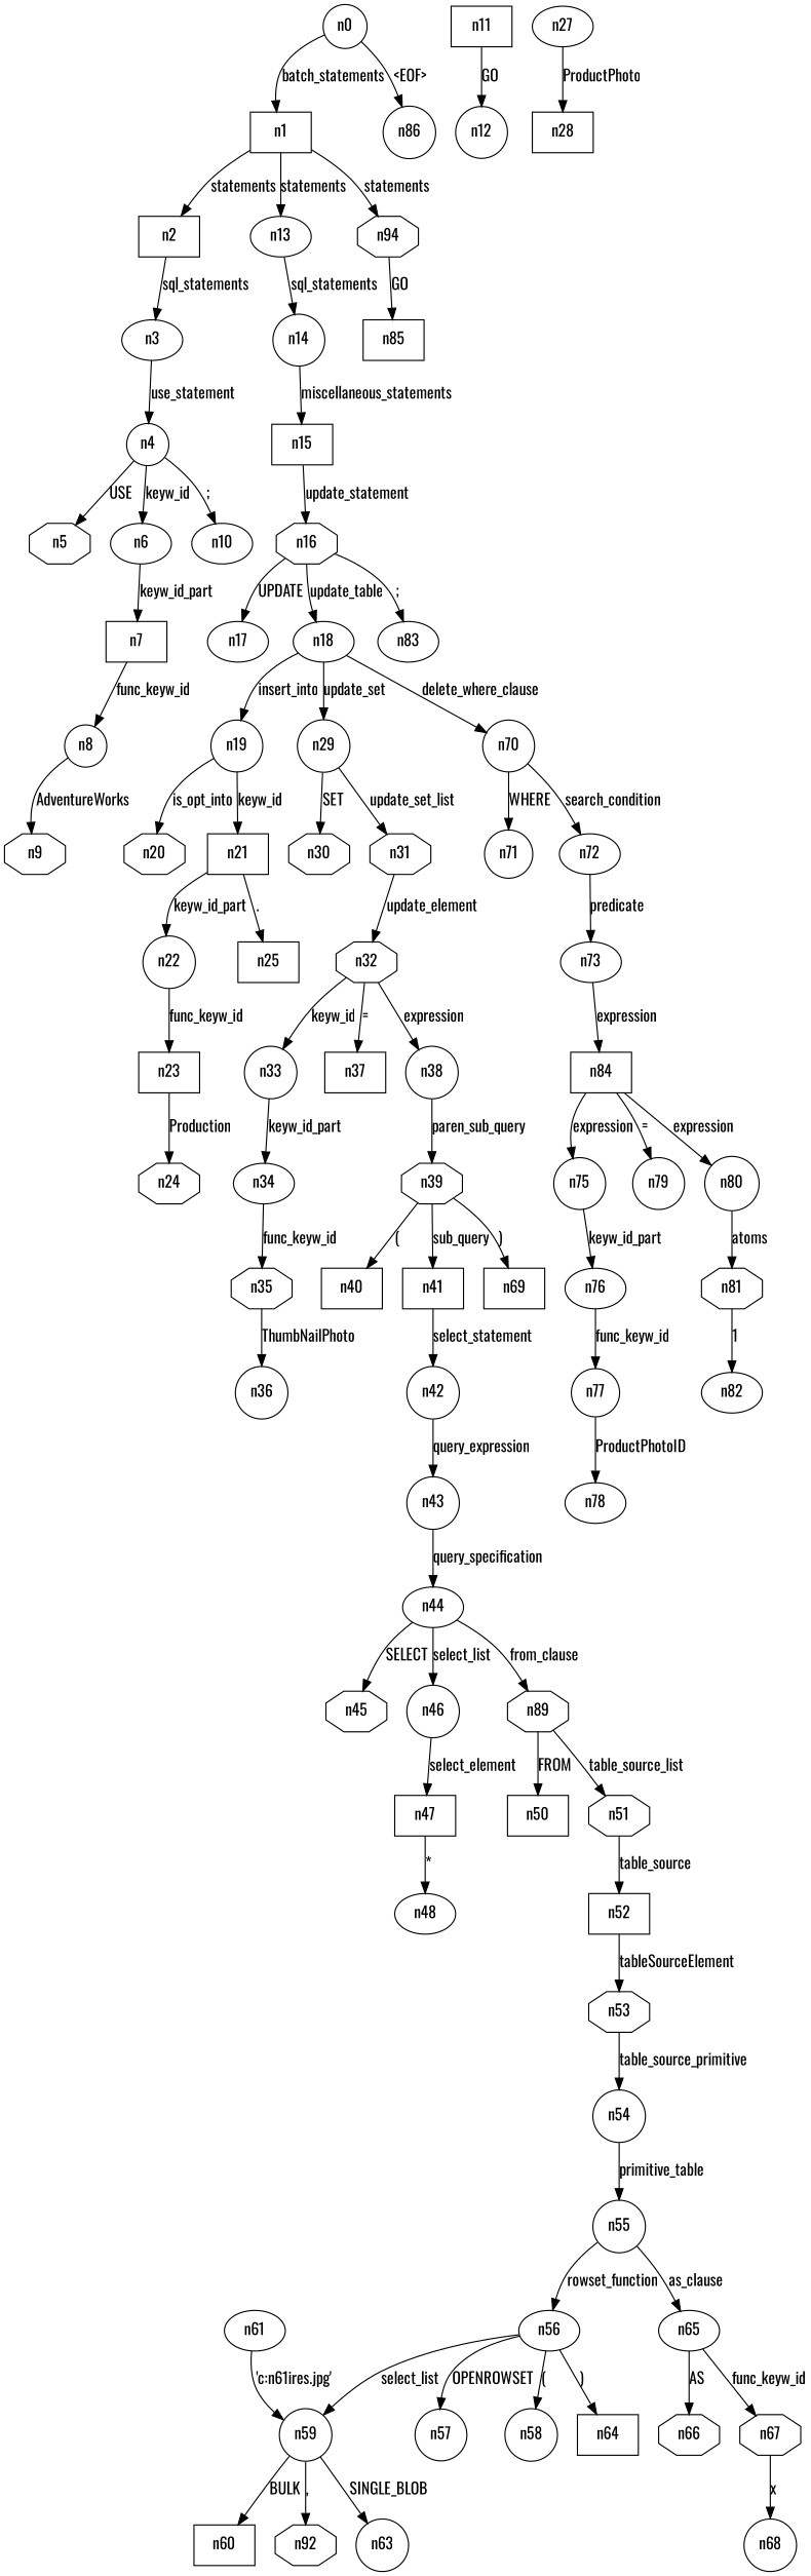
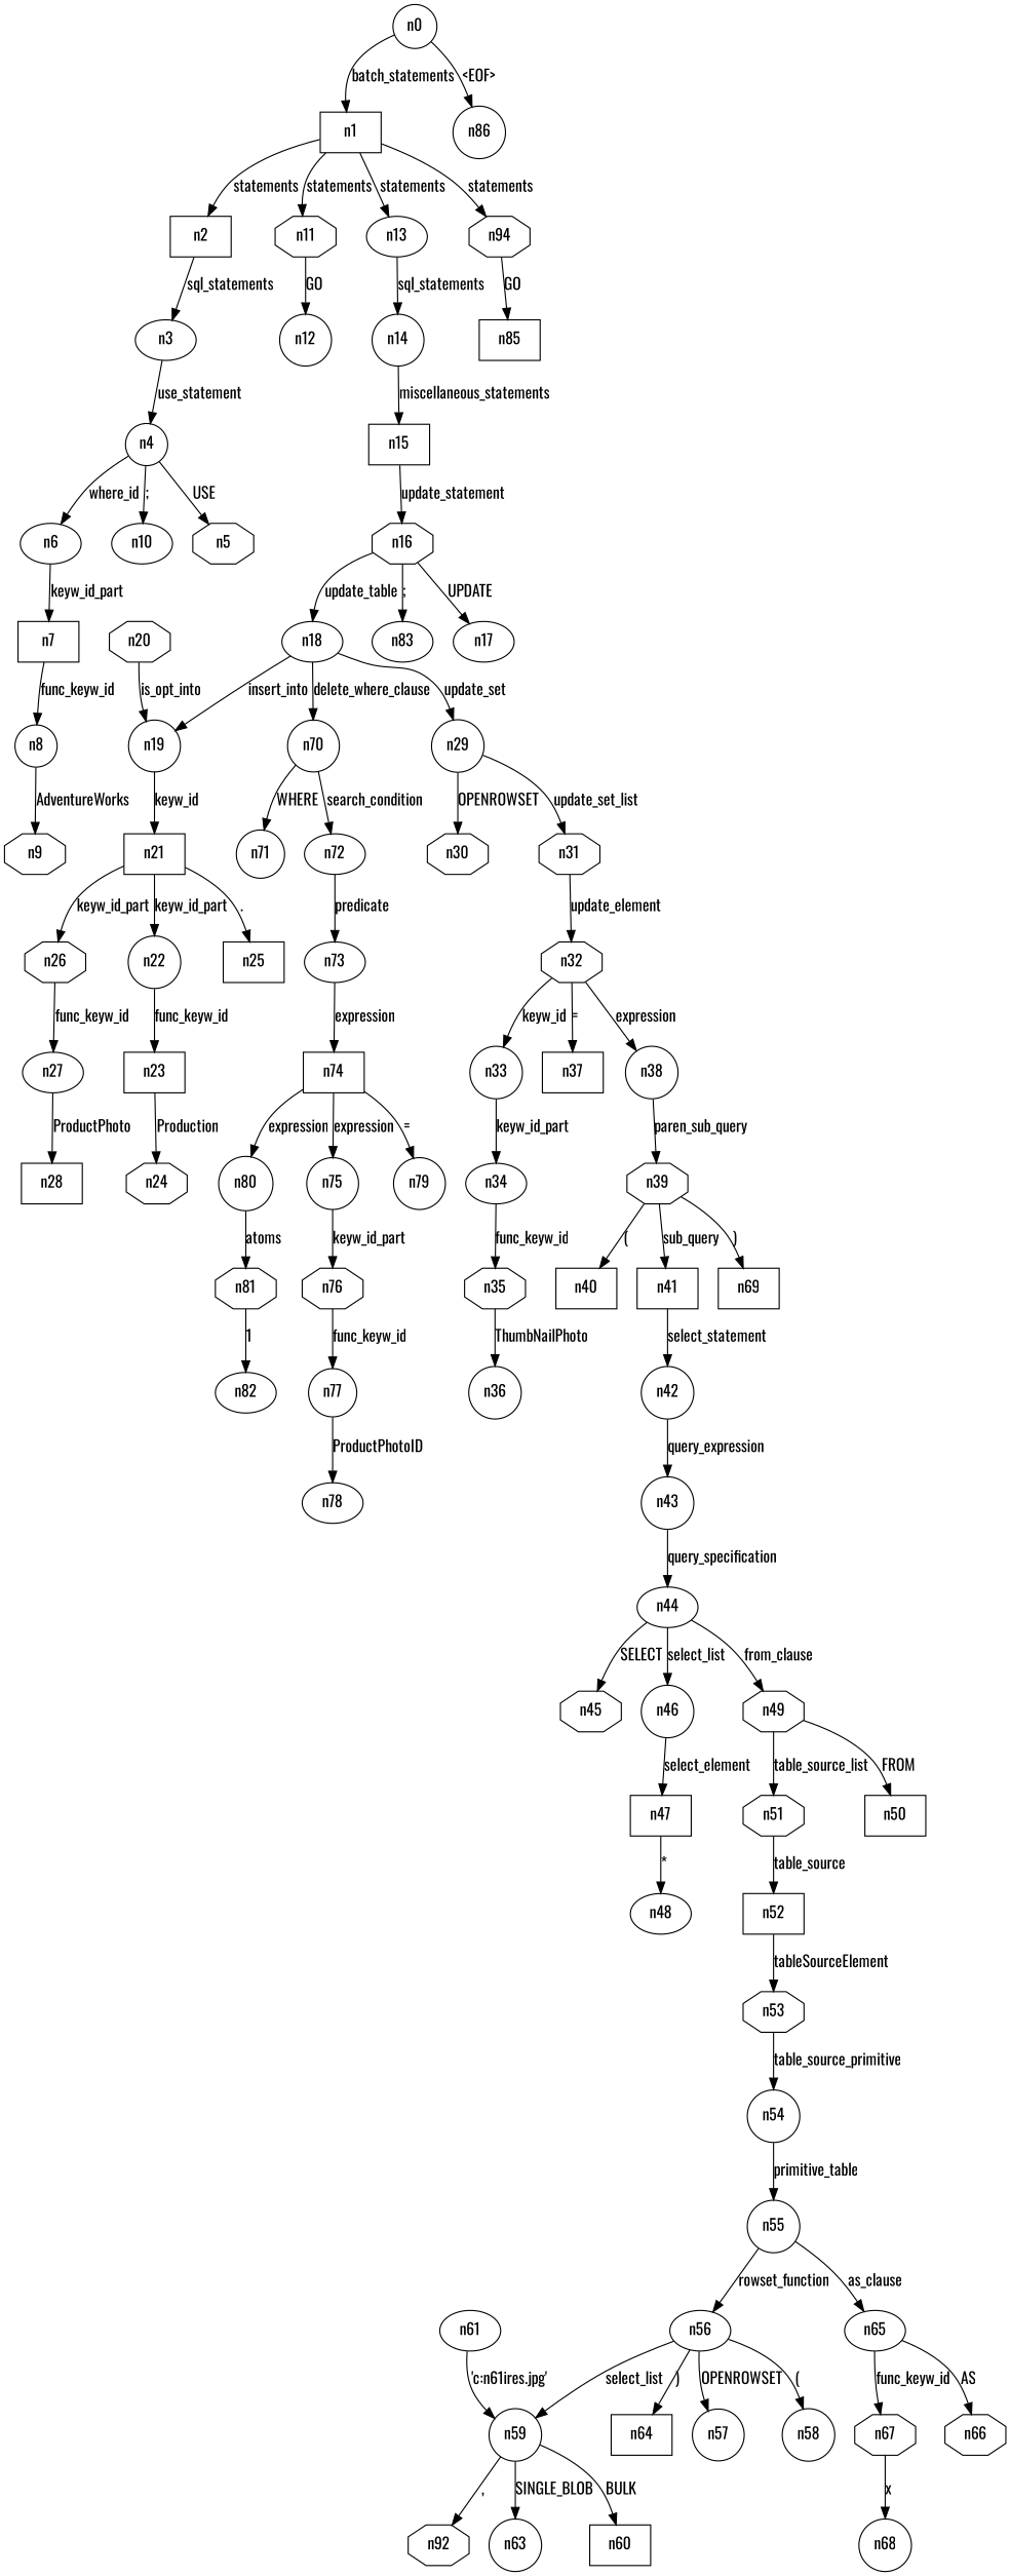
  digraph {
    fontname=Oswald
    node [fontname=Oswald shape=circle]
    edge [fontname=Oswald]
    n1 [shape=box]
    n0
    n86
    n2 [shape=box]
-   n11 [shape=box]
+   n11 [shape=octagon]
    n13 [shape=ellipse]
    n84 [label=n94 shape=octagon]
    n3 [shape=ellipse]
    n12
    n14
    n85 [shape=box]
    n4
    n5 [shape=octagon]
    n6 [shape=ellipse]
    n10 [shape=ellipse]
    n7 [shape=box]
    n8
    n9 [shape=octagon]
    n15 [shape=box]
    n16 [shape=octagon]
    n17 [shape=ellipse]
    n18 [shape=ellipse]
    n83 [shape=ellipse]
    n19
    n29
    n70
    n20 [shape=octagon]
    n21 [shape=box]
    n30 [shape=octagon]
    n31 [shape=octagon]
    n71
    n72 [shape=ellipse]
    n22
    n25 [shape=box]
+   n26 [shape=octagon]
    n23 [shape=box]
    n27 [shape=ellipse]
    n24 [shape=octagon]
    n28 [shape=box]
    n32 [shape=octagon]
    n33
    n37 [shape=box]
    n38
    n34 [shape=ellipse]
    n39 [shape=octagon]
    n35 [shape=octagon]
    n36
    n40 [shape=box]
    n41 [shape=box]
    n69 [shape=box]
    n42
    n43
    n44 [shape=ellipse]
    n45 [shape=octagon]
    n46
-   n49 [shape=octagon label=n89]
+   n49 [shape=octagon]
    n47 [shape=box]
    n50 [shape=box]
    n51 [shape=octagon]
    n48 [shape=ellipse]
    n52 [shape=box]
    n53 [shape=octagon]
    n54
    n55
    n56 [shape=ellipse]
    n65 [shape=ellipse]
    n57
    n58
    n59
    n64 [shape=box]
    n66 [shape=octagon]
    n67 [shape=octagon]
    n60 [shape=box]
    n62 [label=n92 shape=octagon]
    n63
    n61 [shape=ellipse]
    n68
    n73 [shape=ellipse]
-   n74 [shape=box label=n84]
+   n74 [shape=box]
    n75
    n79
    n80
-   n76 [shape=ellipse]
+   n76 [shape=octagon]
    n81 [shape=octagon]
    n77
    n78 [shape=ellipse]
    n82 [shape=ellipse]
    n1 -> n2 [label=statements]
+   n1 -> n11 [label=statements]
    n1 -> n13 [label=statements]
    n1 -> n84 [label=statements]
    n0 -> n1 [label=batch_statements]
    n0 -> n86 [label="<EOF>"]
    n2 -> n3 [label=sql_statements]
    n11 -> n12 [label=GO]
    n13 -> n14 [label=sql_statements]
    n84 -> n85 [label=GO]
    n3 -> n4 [label=use_statement]
    n14 -> n15 [label=miscellaneous_statements]
    n4 -> n5 [label=USE]
-   n4 -> n6 [label=keyw_id]
+   n4 -> n6 [label=where_id]
    n4 -> n10 [label=";"]
    n6 -> n7 [label=keyw_id_part]
    n7 -> n8 [label=func_keyw_id]
    n8 -> n9 [label=AdventureWorks]
    n15 -> n16 [label=update_statement]
    n16 -> n17 [label=UPDATE]
    n16 -> n18 [label=update_table]
    n16 -> n83 [label=";"]
    n18 -> n19 [label=insert_into]
    n18 -> n29 [label=update_set]
    n18 -> n70 [label=delete_where_clause]
-   n19 -> n20 [label=is_opt_into]
+   n20 -> n19 [label=is_opt_into]
    n19 -> n21 [label=keyw_id]
-   n29 -> n30 [label=SET]
+   n29 -> n30 [label=OPENROWSET]
    n29 -> n31 [label=update_set_list]
    n70 -> n71 [label=WHERE]
    n70 -> n72 [label=search_condition]
    n21 -> n22 [label=keyw_id_part]
    n21 -> n25 [label="."]
+   n21 -> n26 [label=keyw_id_part]
    n31 -> n32 [label=update_element]
    n72 -> n73 [label=predicate]
    n22 -> n23 [label=func_keyw_id]
+   n26 -> n27 [label=func_keyw_id]
    n23 -> n24 [label=Production]
    n27 -> n28 [label=ProductPhoto]
    n32 -> n33 [label=keyw_id]
    n32 -> n37 [label="="]
    n32 -> n38 [label=expression]
    n33 -> n34 [label=keyw_id_part]
    n38 -> n39 [label=paren_sub_query]
    n34 -> n35 [label=func_keyw_id]
    n39 -> n40 [label="("]
    n39 -> n41 [label=sub_query]
    n39 -> n69 [label=")"]
    n35 -> n36 [label=ThumbNailPhoto]
    n41 -> n42 [label=select_statement]
    n42 -> n43 [label=query_expression]
    n43 -> n44 [label=query_specification]
    n44 -> n45 [label=SELECT]
    n44 -> n46 [label=select_list]
    n44 -> n49 [label=from_clause]
    n46 -> n47 [label=select_element]
    n49 -> n50 [label=FROM]
    n49 -> n51 [label=table_source_list]
    n47 -> n48 [label="*"]
    n51 -> n52 [label=table_source]
    n52 -> n53 [label=tableSourceElement]
    n53 -> n54 [label=table_source_primitive]
    n54 -> n55 [label=primitive_table]
    n55 -> n56 [label=rowset_function]
    n55 -> n65 [label=as_clause]
    n56 -> n57 [label=OPENROWSET]
    n56 -> n58 [label="("]
    n56 -> n59 [label=select_list]
    n56 -> n64 [label=")"]
    n65 -> n66 [label=AS]
    n65 -> n67 [label=func_keyw_id]
    n59 -> n60 [label=BULK]
    n59 -> n62 [label=","]
    n59 -> n63 [label=SINGLE_BLOB]
    n67 -> n68 [label=x]
    n61 -> n59 [label="'c:\Tires.jpg'"]
    n73 -> n74 [label=expression]
    n74 -> n75 [label=expression]
    n74 -> n79 [label="="]
    n74 -> n80 [label=expression]
    n75 -> n76 [label=keyw_id_part]
    n80 -> n81 [label=atoms]
    n76 -> n77 [label=func_keyw_id]
    n81 -> n82 [label=1]
    n77 -> n78 [label=ProductPhotoID]
  }
